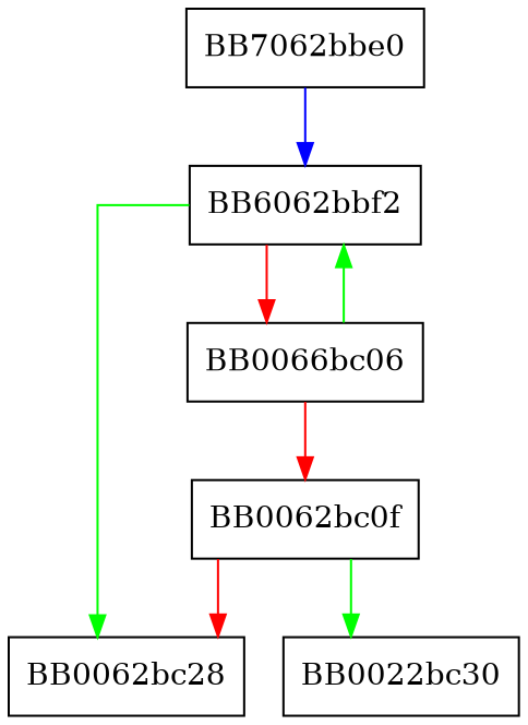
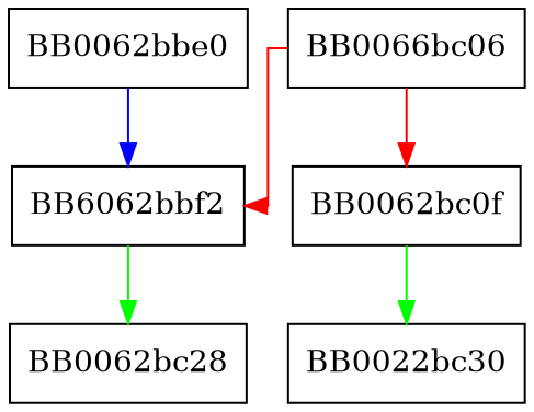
  digraph {
    splines=ortho
    node [shape=box]
    edge [color=green]
    n1 [label=BB6062bbf2]
-   BB0062bbe0 [label=BB7062bbe0]
+   BB0062bbe0
    BB0062bc28
    n4 [label=BB0066bc06]
    BB0062bc0f
    n6 [label=BB0022bc30]
    n1 -> BB0062bc28
-   n1 -> n4 [color=red]
    BB0062bbe0 -> n1 [color=blue]
-   n4 -> n1
+   n4 -> n1 [color=red]
    n4 -> BB0062bc0f [color=red]
-   BB0062bc0f -> BB0062bc28 [color=red]
    BB0062bc0f -> n6
  }
